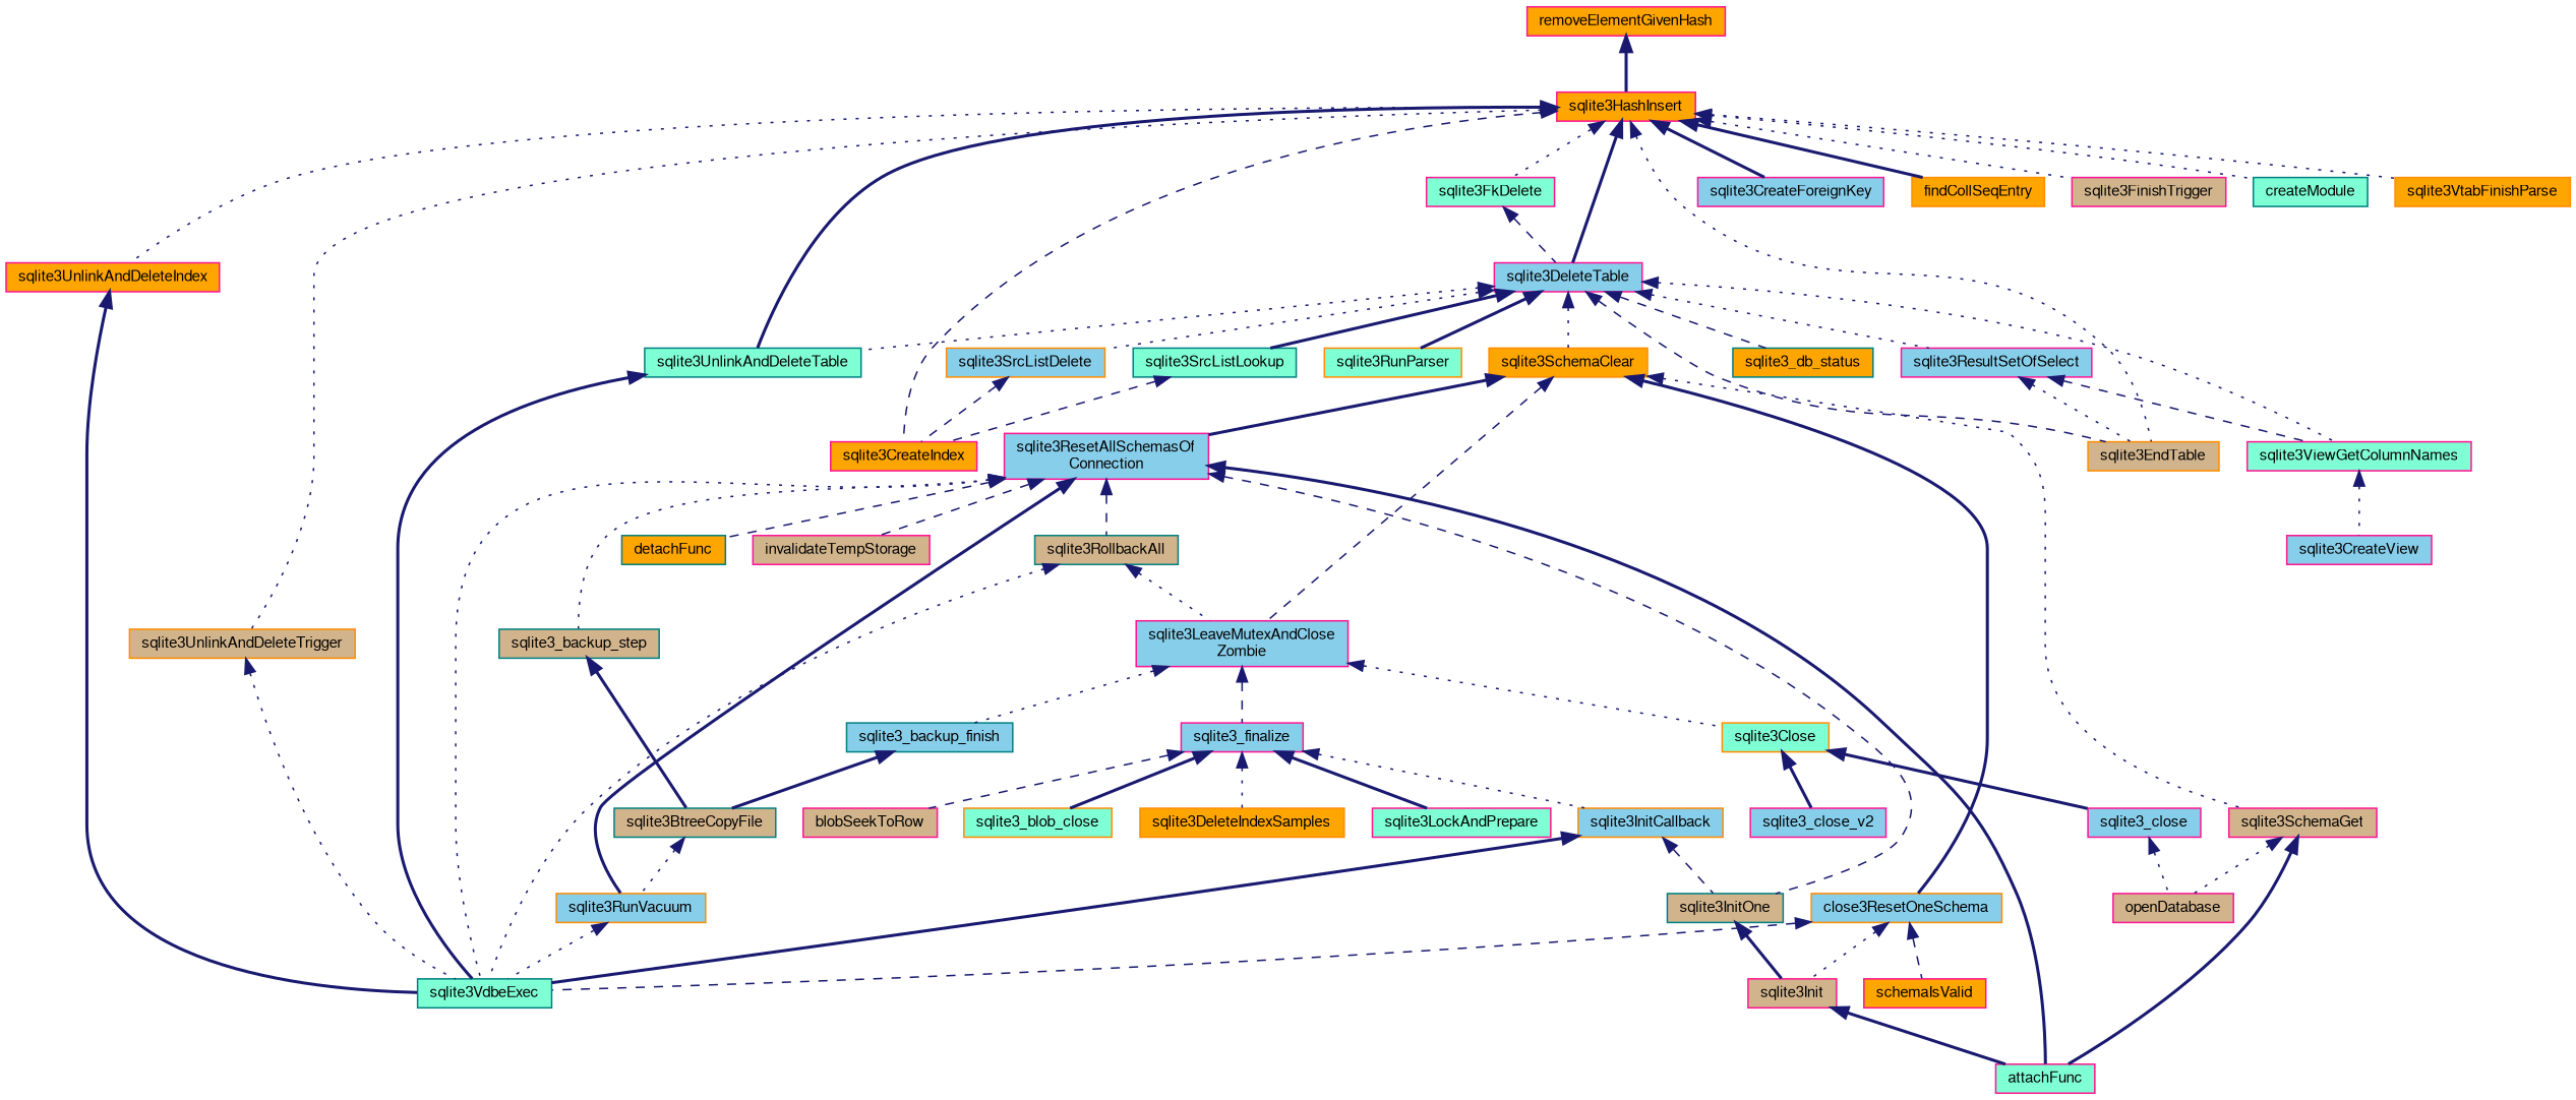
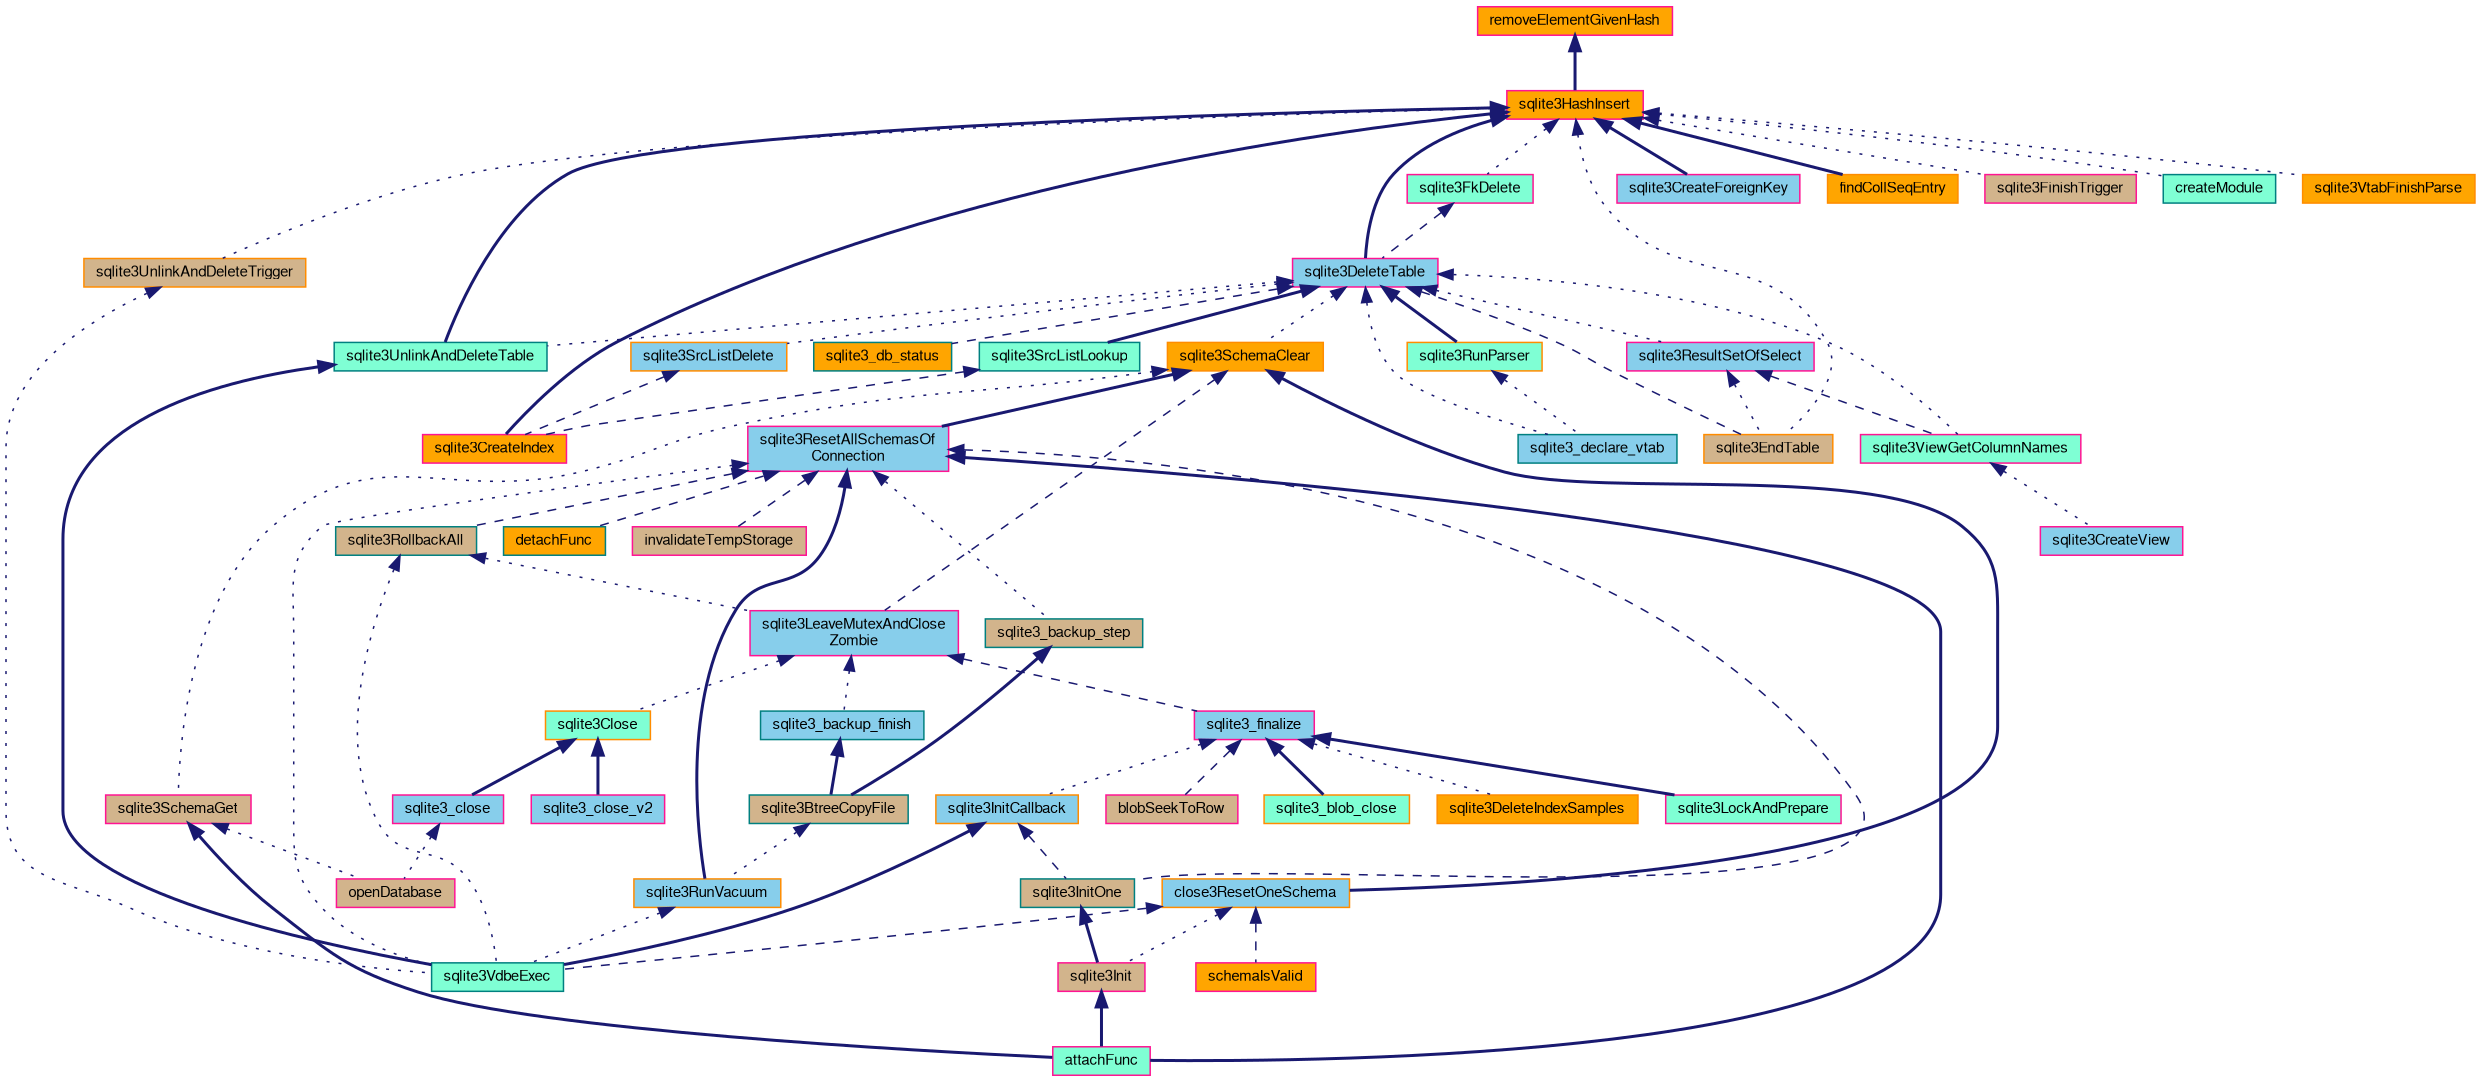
  digraph {
    rankdir=TB
    node [color=deeppink fillcolor=skyblue fontname=FreeSans fontsize=10 shape=record style=filled]
    edge [color=midnightblue dir=back fontname=FreeSans fontsize=10 labelfontname=FreeSans labelfontsize=10 style=dotted]
    n1 [fillcolor=orange height=0.2 label=removeElementGivenHash width=0.4]
    n2 [fillcolor=orange height=0.2 label=sqlite3HashInsert width=0.4]
    n3 [color=darkorange fillcolor=orange height=0.2 label=sqlite3SchemaClear width=0.4]
    n4 [height=0.2 label="sqlite3LeaveMutexAndClose\lZombie" width=0.4]
    n5 [color=darkorange height=0.2 label=close3ResetOneSchema width=0.4]
    n6 [height=0.2 label="sqlite3ResetAllSchemasOf\lConnection" width=0.4]
    n7 [fillcolor=tan height=0.2 label=sqlite3SchemaGet width=0.4]
    n8 [color=teal height=0.2 label=sqlite3_backup_finish width=0.4]
    n9 [height=0.2 label=sqlite3_finalize width=0.4]
    n10 [color=darkorange fillcolor=aquamarine height=0.2 label=sqlite3Close width=0.4]
-   n11 [fillcolor=orange height=0.2 label=sqlite3UnlinkAndDeleteIndex width=0.4]
    n12 [height=0.2 label=sqlite3DeleteTable width=0.4]
    n13 [color=teal fillcolor=aquamarine height=0.2 label=sqlite3UnlinkAndDeleteTable width=0.4]
    n14 [color=darkorange fillcolor=tan height=0.2 label=sqlite3EndTable width=0.4]
    n15 [fillcolor=orange height=0.2 label=sqlite3CreateIndex width=0.4]
    n16 [height=0.2 label=sqlite3CreateForeignKey width=0.4]
    n17 [color=darkorange fillcolor=orange height=0.2 label=findCollSeqEntry width=0.4]
    n18 [fillcolor=aquamarine height=0.2 label=sqlite3FkDelete width=0.4]
    n19 [fillcolor=tan height=0.2 label=sqlite3FinishTrigger width=0.4]
    n20 [color=darkorange fillcolor=tan height=0.2 label=sqlite3UnlinkAndDeleteTrigger width=0.4]
    n21 [color=teal fillcolor=aquamarine height=0.2 label=createModule width=0.4]
    n22 [color=darkorange fillcolor=orange height=0.2 label=sqlite3VtabFinishParse width=0.4]
    n23 [color=teal fillcolor=aquamarine height=0.2 label=sqlite3VdbeExec width=0.4]
    n24 [color=teal fillcolor=orange height=0.2 label=sqlite3_db_status width=0.4]
    n25 [fillcolor=aquamarine height=0.2 label=sqlite3ViewGetColumnNames width=0.4]
    n26 [color=darkorange height=0.2 label=sqlite3SrcListDelete width=0.4]
    n27 [color=teal fillcolor=aquamarine height=0.2 label=sqlite3SrcListLookup width=0.4]
    n28 [height=0.2 label=sqlite3ResultSetOfSelect width=0.4]
+   n29 [color=teal height=0.2 label=sqlite3_declare_vtab width=0.4]
    n30 [color=darkorange fillcolor=aquamarine height=0.2 label=sqlite3RunParser width=0.4]
    n31 [height=0.2 label=sqlite3CreateView width=0.4]
    n32 [fillcolor=tan height=0.2 label=sqlite3Init width=0.4]
    n33 [fillcolor=orange height=0.2 label=schemaIsValid width=0.4]
    n34 [fillcolor=aquamarine height=0.2 label=attachFunc width=0.4]
    n35 [color=teal fillcolor=tan height=0.2 label=sqlite3_backup_step width=0.4]
    n36 [color=darkorange height=0.2 label=sqlite3RunVacuum width=0.4]
    n37 [color=teal fillcolor=orange height=0.2 label=detachFunc width=0.4]
    n38 [fillcolor=tan height=0.2 label=invalidateTempStorage width=0.4]
    n39 [color=teal fillcolor=tan height=0.2 label=sqlite3InitOne width=0.4]
    n40 [color=teal fillcolor=tan height=0.2 label=sqlite3RollbackAll width=0.4]
    n41 [fillcolor=tan height=0.2 label=openDatabase width=0.4]
    n42 [color=teal fillcolor=tan height=0.2 label=sqlite3BtreeCopyFile width=0.4]
    n43 [fillcolor=tan height=0.2 label=blobSeekToRow width=0.4]
    n44 [color=darkorange fillcolor=aquamarine height=0.2 label=sqlite3_blob_close width=0.4]
    n45 [color=darkorange fillcolor=orange height=0.2 label=sqlite3DeleteIndexSamples width=0.4]
    n46 [color=darkorange height=0.2 label=sqlite3InitCallback width=0.4]
    n47 [fillcolor=aquamarine height=0.2 label=sqlite3LockAndPrepare width=0.4]
    n48 [height=0.2 label=sqlite3_close width=0.4]
    n49 [height=0.2 label=sqlite3_close_v2 width=0.4]
    n1 -> n2 [style=bold]
-   n2 -> n11
    n2 -> n12 [style=bold]
    n2 -> n13 [style=bold]
    n2 -> n14
-   n2 -> n15 [style=dashed]
+   n2 -> n15 [style=bold]
    n2 -> n16 [style=bold]
    n2 -> n17 [style=bold]
    n2 -> n18
    n2 -> n19
    n2 -> n20
    n2 -> n21
    n2 -> n22
    n3 -> n4 [style=dashed]
    n3 -> n5 [style=bold]
    n3 -> n6 [style=bold]
    n3 -> n7
    n4 -> n8
    n4 -> n9 [style=dashed]
    n4 -> n10
    n5 -> n23 [style=dashed]
    n5 -> n32
    n5 -> n33 [style=dashed]
    n6 -> n23
    n6 -> n34 [style=bold]
    n6 -> n35
    n6 -> n36 [style=bold]
    n6 -> n37 [style=dashed]
    n6 -> n38 [style=dashed]
    n6 -> n39 [style=dashed]
    n6 -> n40 [style=dashed]
    n7 -> n34 [style=bold]
    n7 -> n41
    n8 -> n42 [style=bold]
    n9 -> n43 [style=dashed]
    n9 -> n44 [style=bold]
    n9 -> n45
    n9 -> n46
    n9 -> n47 [style=bold]
    n10 -> n48 [style=bold]
    n10 -> n49 [style=bold]
-   n11 -> n23 [style=bold]
    n12 -> n3
    n12 -> n13
    n12 -> n14 [style=dashed]
    n12 -> n24 [style=dashed]
    n12 -> n25
    n12 -> n26
    n12 -> n27 [style=bold]
    n12 -> n28
+   n12 -> n29
    n12 -> n30 [style=bold]
    n13 -> n23 [style=bold]
    n18 -> n12 [style=dashed]
    n20 -> n23
    n25 -> n31
    n26 -> n15 [style=dashed]
    n27 -> n15 [style=dashed]
    n28 -> n14
    n28 -> n25 [style=dashed]
+   n30 -> n29
    n32 -> n34 [style=bold]
    n35 -> n42 [style=bold]
    n36 -> n23
    n39 -> n32 [style=bold]
    n40 -> n4
    n40 -> n23
    n42 -> n36
    n46 -> n23 [style=bold]
    n46 -> n39 [style=dashed]
    n48 -> n41
  }
